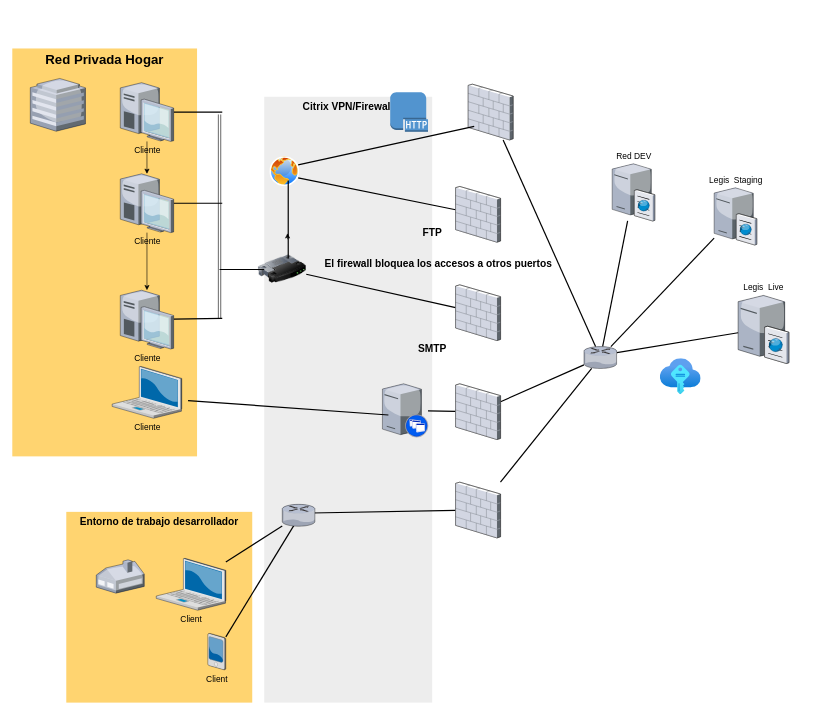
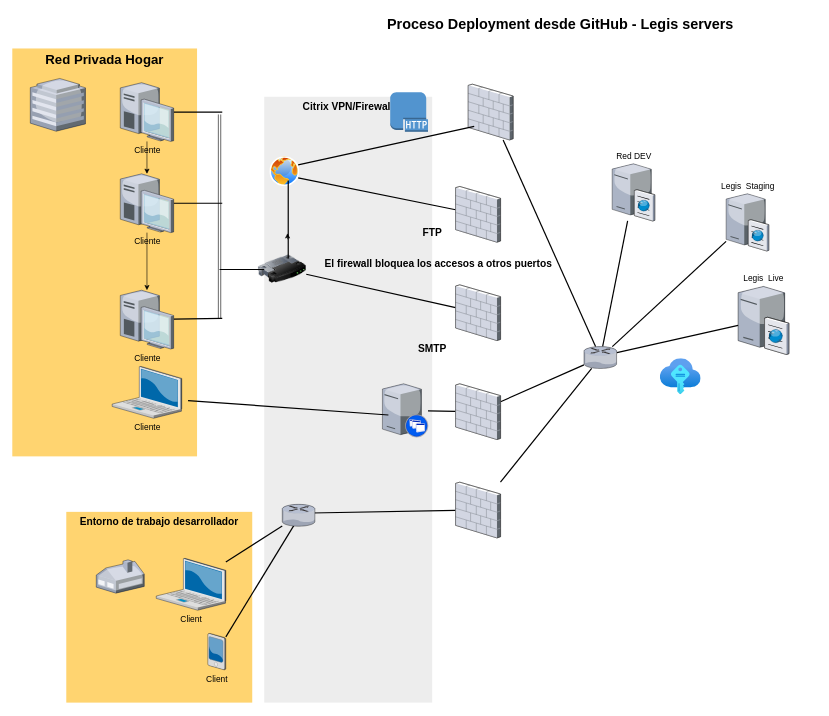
  <mxCell id="0" style=";html=1;" />
  <mxCell id="1" style=";html=1;" parent="0" />
  <mxCell id="2" value="&lt;b&gt;&lt;font style=&quot;font-size: 17px;&quot;&gt;Citrix VPN/Firewall&lt;/font&gt;&lt;/b&gt;" style="whiteSpace=wrap;html=1;fillColor=#EDEDED;fontSize=14;strokeColor=none;verticalAlign=top;" parent="1" vertex="1"><mxGeometry x="440" y="160.5" width="280" height="1010" as="geometry" /></mxCell>
  <mxCell id="3" value="&lt;b&gt;&lt;font style=&quot;font-size: 17px;&quot;&gt;Entorno de trabajo desarrollador&lt;/font&gt;&lt;/b&gt;" style="whiteSpace=wrap;html=1;fillColor=#ffd470;fontSize=14;strokeColor=none;verticalAlign=top;" parent="1" vertex="1"><mxGeometry x="110" y="852.5" width="310" height="318" as="geometry" /></mxCell>
  <mxCell id="4" value="&lt;span style=&quot;font-size: 22px;&quot;&gt;&lt;b&gt;Red Privada Hogar&lt;/b&gt;&lt;/span&gt;" style="whiteSpace=wrap;html=1;fillColor=#FFD470;gradientColor=none;fontSize=14;strokeColor=none;verticalAlign=top;" parent="1" vertex="1"><mxGeometry x="20" y="80" width="308" height="680" as="geometry" /></mxCell>
  <mxCell id="5" style="edgeStyle=none;rounded=0;html=1;startSize=10;endSize=10;jettySize=auto;orthogonalLoop=1;fontSize=14;endArrow=none;endFill=0;strokeWidth=2;" parent="1" source="6" target="39" edge="1"><mxGeometry relative="1" as="geometry" /></mxCell>
  <mxCell id="6" value="Client" style="verticalLabelPosition=bottom;aspect=fixed;html=1;verticalAlign=top;strokeColor=none;shape=mxgraph.citrix.laptop_2;fillColor=#66B2FF;gradientColor=#0066CC;fontSize=14;" parent="1" vertex="1"><mxGeometry x="260" y="930" width="116" height="86.5" as="geometry" /></mxCell>
  <mxCell id="7" value="Cliente" style="verticalLabelPosition=bottom;aspect=fixed;html=1;verticalAlign=top;strokeColor=none;shape=mxgraph.citrix.laptop_2;fillColor=#66B2FF;gradientColor=#0066CC;fontSize=14;" parent="1" vertex="1"><mxGeometry x="186.5" y="610" width="116" height="86.5" as="geometry" /></mxCell>
  <mxCell id="8" style="edgeStyle=none;rounded=0;html=1;startSize=10;endSize=10;jettySize=auto;orthogonalLoop=1;fontSize=14;endArrow=none;endFill=0;strokeWidth=2;" parent="1" source="9" edge="1"><mxGeometry relative="1" as="geometry"><mxPoint x="370" y="530" as="targetPoint" /></mxGeometry></mxCell>
  <mxCell id="9" value="Cliente" style="verticalLabelPosition=bottom;aspect=fixed;html=1;verticalAlign=top;strokeColor=none;shape=mxgraph.citrix.desktop;fillColor=#66B2FF;gradientColor=#0066CC;fontSize=14;" parent="1" vertex="1"><mxGeometry x="200" y="483" width="89" height="98" as="geometry" /></mxCell>
  <mxCell id="10" style="edgeStyle=none;rounded=0;html=1;startSize=10;endSize=10;jettySize=auto;orthogonalLoop=1;fontSize=14;endArrow=none;endFill=0;strokeWidth=2;" parent="1" source="12" edge="1"><mxGeometry relative="1" as="geometry"><mxPoint x="370" y="338" as="targetPoint" /></mxGeometry></mxCell>
  <mxCell id="11" value="" style="edgeStyle=orthogonalEdgeStyle;rounded=0;orthogonalLoop=1;jettySize=auto;html=1;fontSize=22;" edge="1" parent="1" source="12" target="9"><mxGeometry relative="1" as="geometry" /></mxCell>
  <mxCell id="12" value="Cliente" style="verticalLabelPosition=bottom;aspect=fixed;html=1;verticalAlign=top;strokeColor=none;shape=mxgraph.citrix.desktop;fillColor=#66B2FF;gradientColor=#0066CC;fontSize=14;" parent="1" vertex="1"><mxGeometry x="200" y="289" width="89" height="98" as="geometry" /></mxCell>
  <mxCell id="13" style="edgeStyle=none;rounded=0;html=1;startSize=10;endSize=10;jettySize=auto;orthogonalLoop=1;fontSize=14;endArrow=none;endFill=0;strokeWidth=2;" parent="1" source="15" edge="1"><mxGeometry relative="1" as="geometry"><mxPoint x="370" y="186" as="targetPoint" /></mxGeometry></mxCell>
  <mxCell id="14" value="" style="edgeStyle=orthogonalEdgeStyle;rounded=0;orthogonalLoop=1;jettySize=auto;html=1;fontSize=22;" edge="1" parent="1" source="15" target="12"><mxGeometry relative="1" as="geometry" /></mxCell>
  <mxCell id="15" value="Cliente" style="verticalLabelPosition=bottom;aspect=fixed;html=1;verticalAlign=top;strokeColor=none;shape=mxgraph.citrix.desktop;fillColor=#66B2FF;gradientColor=#0066CC;fontSize=14;" parent="1" vertex="1"><mxGeometry x="200" y="137" width="89" height="98" as="geometry" /></mxCell>
  <mxCell id="16" style="edgeStyle=none;rounded=0;html=1;startSize=10;endSize=10;jettySize=auto;orthogonalLoop=1;fontSize=14;endArrow=none;endFill=0;strokeWidth=2;entryX=0.447;entryY=0.729;entryDx=0;entryDy=0;entryPerimeter=0;" parent="1" source="17" target="39" edge="1"><mxGeometry relative="1" as="geometry" /></mxCell>
  <mxCell id="17" value="Client" style="verticalLabelPosition=bottom;aspect=fixed;html=1;verticalAlign=top;strokeColor=none;shape=mxgraph.citrix.pda;fillColor=#66B2FF;gradientColor=#0066CC;fontSize=14;" parent="1" vertex="1"><mxGeometry x="346" y="1055" width="30" height="61" as="geometry" /></mxCell>
  <mxCell id="18" style="edgeStyle=none;rounded=0;html=1;startSize=10;endSize=10;jettySize=auto;orthogonalLoop=1;fontSize=14;endArrow=none;endFill=0;strokeWidth=2;exitX=0.888;exitY=0.395;exitDx=0;exitDy=0;exitPerimeter=0;" parent="1" source="39" target="34" edge="1"><mxGeometry relative="1" as="geometry"><mxPoint x="737" y="836" as="targetPoint" /><mxPoint x="713" y="848.126" as="sourcePoint" /></mxGeometry></mxCell>
  <mxCell id="19" style="edgeStyle=none;rounded=0;html=1;startSize=10;endSize=10;jettySize=auto;orthogonalLoop=1;fontSize=14;endArrow=none;endFill=0;strokeWidth=2;" parent="1" source="20" target="32" edge="1"><mxGeometry relative="1" as="geometry" /></mxCell>
  <mxCell id="20" value="" style="verticalLabelPosition=bottom;aspect=fixed;html=1;verticalAlign=top;strokeColor=none;shape=mxgraph.citrix.xenapp_server;fillColor=#66B2FF;gradientColor=#0066CC;fontSize=14;" parent="1" vertex="1"><mxGeometry x="637" y="639" width="76" height="89" as="geometry" /></mxCell>
  <mxCell id="21" style="edgeStyle=none;rounded=0;html=1;startSize=10;endSize=10;jettySize=auto;orthogonalLoop=1;fontSize=14;endArrow=none;endFill=0;strokeWidth=2;" parent="1" source="43" target="30" edge="1"><mxGeometry relative="1" as="geometry"><mxPoint x="713" y="519.126" as="sourcePoint" /></mxGeometry></mxCell>
  <mxCell id="22" style="edgeStyle=none;rounded=0;html=1;startSize=10;endSize=10;jettySize=auto;orthogonalLoop=1;fontSize=14;endArrow=none;endFill=0;strokeWidth=2;exitX=1;exitY=0.75;exitDx=0;exitDy=0;" parent="1" source="42" target="29" edge="1"><mxGeometry relative="1" as="geometry"><mxPoint x="713" y="355.126" as="sourcePoint" /></mxGeometry></mxCell>
  <mxCell id="23" style="edgeStyle=none;rounded=0;html=1;startSize=10;endSize=10;jettySize=auto;orthogonalLoop=1;fontSize=14;endArrow=none;endFill=0;strokeWidth=2;" parent="1" source="25" target="26" edge="1"><mxGeometry relative="1" as="geometry" /></mxCell>
  <mxCell id="24" style="edgeStyle=none;rounded=0;html=1;startSize=10;endSize=10;jettySize=auto;orthogonalLoop=1;fontSize=14;endArrow=none;endFill=0;strokeWidth=2;" parent="1" source="25" target="38" edge="1"><mxGeometry relative="1" as="geometry"><mxPoint x="1175" y="534.709" as="targetPoint" /></mxGeometry></mxCell>
  <mxCell id="25" value="" style="verticalLabelPosition=bottom;aspect=fixed;html=1;verticalAlign=top;strokeColor=none;shape=mxgraph.citrix.router;fillColor=#66B2FF;gradientColor=#0066CC;fontSize=14;" parent="1" vertex="1"><mxGeometry x="973" y="577" width="55" height="36.5" as="geometry" /></mxCell>
  <mxCell id="26" value="Red DEV" style="verticalLabelPosition=top;aspect=fixed;html=1;verticalAlign=bottom;strokeColor=none;shape=mxgraph.citrix.cache_server;fillColor=#66B2FF;gradientColor=#0066CC;fontSize=14;labelPosition=center;align=center;" parent="1" vertex="1"><mxGeometry x="1020" y="270" width="71" height="97.5" as="geometry" /></mxCell>
  <mxCell id="27" style="edgeStyle=none;rounded=0;html=1;startSize=10;endSize=10;jettySize=auto;orthogonalLoop=1;fontSize=14;endArrow=none;endFill=0;strokeWidth=2;" parent="1" source="28" target="25" edge="1"><mxGeometry relative="1" as="geometry" /></mxCell>
  <mxCell id="28" value="" style="verticalLabelPosition=bottom;aspect=fixed;html=1;verticalAlign=top;strokeColor=none;shape=mxgraph.citrix.firewall;fillColor=#66B2FF;gradientColor=#0066CC;fontSize=14;" parent="1" vertex="1"><mxGeometry x="780" y="139.5" width="75" height="93" as="geometry" /></mxCell>
  <mxCell id="29" value="" style="verticalLabelPosition=bottom;aspect=fixed;html=1;verticalAlign=top;strokeColor=none;shape=mxgraph.citrix.firewall;fillColor=#66B2FF;gradientColor=#0066CC;fontSize=14;" parent="1" vertex="1"><mxGeometry x="759" y="310" width="75" height="93" as="geometry" /></mxCell>
  <mxCell id="30" value="" style="verticalLabelPosition=bottom;aspect=fixed;html=1;verticalAlign=top;strokeColor=none;shape=mxgraph.citrix.firewall;fillColor=#66B2FF;gradientColor=#0066CC;fontSize=14;" parent="1" vertex="1"><mxGeometry x="759" y="474" width="75" height="93" as="geometry" /></mxCell>
  <mxCell id="31" style="edgeStyle=none;rounded=0;html=1;startSize=10;endSize=10;jettySize=auto;orthogonalLoop=1;fontSize=14;endArrow=none;endFill=0;strokeWidth=2;" parent="1" source="32" target="25" edge="1"><mxGeometry relative="1" as="geometry" /></mxCell>
  <mxCell id="32" value="" style="verticalLabelPosition=bottom;aspect=fixed;html=1;verticalAlign=top;strokeColor=none;shape=mxgraph.citrix.firewall;fillColor=#66B2FF;gradientColor=#0066CC;fontSize=14;" parent="1" vertex="1"><mxGeometry x="759" y="639" width="75" height="93" as="geometry" /></mxCell>
  <mxCell id="33" style="edgeStyle=none;rounded=0;html=1;startSize=10;endSize=10;jettySize=auto;orthogonalLoop=1;fontSize=14;endArrow=none;endFill=0;strokeWidth=2;" parent="1" source="34" target="25" edge="1"><mxGeometry relative="1" as="geometry" /></mxCell>
  <mxCell id="34" value="" style="verticalLabelPosition=bottom;aspect=fixed;html=1;verticalAlign=top;strokeColor=none;shape=mxgraph.citrix.firewall;fillColor=#66B2FF;gradientColor=#0066CC;fontSize=14;" parent="1" vertex="1"><mxGeometry x="759" y="803" width="75" height="93" as="geometry" /></mxCell>
  <mxCell id="35" value="" style="verticalLabelPosition=bottom;aspect=fixed;html=1;verticalAlign=top;strokeColor=none;shape=mxgraph.citrix.home_office;fillColor=#66B2FF;gradientColor=#0066CC;fontSize=14;" parent="1" vertex="1"><mxGeometry x="160" y="932.5" width="80" height="55.5" as="geometry" /></mxCell>
  <mxCell id="36" value="" style="verticalLabelPosition=bottom;aspect=fixed;html=1;verticalAlign=top;strokeColor=none;shape=mxgraph.citrix.hq_enterprise;fillColor=#66B2FF;gradientColor=#0066CC;fontSize=14;" parent="1" vertex="1"><mxGeometry x="50" y="130" width="92" height="88" as="geometry" /></mxCell>
- <mxCell id="38" value="Legis&amp;nbsp; Staging" style="verticalLabelPosition=top;aspect=fixed;html=1;verticalAlign=bottom;strokeColor=none;shape=mxgraph.citrix.cache_server;fillColor=#66B2FF;gradientColor=#0066CC;fontSize=14;labelPosition=center;align=center;" vertex="1" parent="1"><mxGeometry x="1190" y="310" width="71" height="97.5" as="geometry" /></mxCell>
+ <mxCell id="37" value="&lt;span style=&quot;white-space: pre;&quot;&gt; &lt;/span&gt;Proceso Deployment desde GitHub - Legis servers" style="text;strokeColor=none;fillColor=none;html=1;fontSize=24;fontStyle=1;verticalAlign=middle;align=center;" parent="1" vertex="1"><mxGeometry x="499" y="20" width="861" height="40" as="geometry" /></mxCell>
+ <mxCell id="38" value="Legis&amp;nbsp; Staging" style="verticalLabelPosition=top;aspect=fixed;html=1;verticalAlign=bottom;strokeColor=none;shape=mxgraph.citrix.cache_server;fillColor=#66B2FF;gradientColor=#0066CC;fontSize=14;labelPosition=center;align=center;" vertex="1" parent="1"><mxGeometry x="1210" y="320" width="71" height="97.5" as="geometry" /></mxCell>
  <mxCell id="39" value="" style="verticalLabelPosition=bottom;aspect=fixed;html=1;verticalAlign=top;strokeColor=none;shape=mxgraph.citrix.router;fillColor=#66B2FF;gradientColor=#0066CC;fontSize=14;" vertex="1" parent="1"><mxGeometry x="470" y="840" width="55" height="36.5" as="geometry" /></mxCell>
- <mxCell id="40" value="Legis&amp;nbsp; Live" style="verticalLabelPosition=top;aspect=fixed;html=1;verticalAlign=bottom;strokeColor=none;shape=mxgraph.citrix.cache_server;fillColor=#66B2FF;gradientColor=#0066CC;fontSize=14;labelPosition=center;align=center;" vertex="1" parent="1"><mxGeometry x="1230" y="489" width="84.48" height="116" as="geometry" /></mxCell>
+ <mxCell id="40" value="Legis&amp;nbsp; Live" style="verticalLabelPosition=top;aspect=fixed;html=1;verticalAlign=bottom;strokeColor=none;shape=mxgraph.citrix.cache_server;fillColor=#66B2FF;gradientColor=#0066CC;fontSize=14;labelPosition=center;align=center;" vertex="1" parent="1"><mxGeometry x="1230" y="474" width="84.48" height="116" as="geometry" /></mxCell>
  <mxCell id="41" style="edgeStyle=none;rounded=0;html=1;startSize=10;endSize=10;jettySize=auto;orthogonalLoop=1;fontSize=14;endArrow=none;endFill=0;strokeWidth=2;" edge="1" parent="1" target="40"><mxGeometry relative="1" as="geometry"><mxPoint x="1028" y="587" as="sourcePoint" /><mxPoint x="1200" y="406" as="targetPoint" /></mxGeometry></mxCell>
  <mxCell id="42" value="" style="aspect=fixed;perimeter=ellipsePerimeter;html=1;align=center;shadow=0;dashed=0;spacingTop=3;image;image=img/lib/active_directory/internet_globe.svg;fontSize=22;" vertex="1" parent="1"><mxGeometry x="449" y="260" width="50" height="50" as="geometry" /></mxCell>
  <mxCell id="43" value="" style="image;html=1;image=img/lib/clip_art/networking/Router_128x128.png;fontSize=22;" vertex="1" parent="1"><mxGeometry x="430" y="407.5" width="80" height="80" as="geometry" /></mxCell>
  <mxCell id="44" value="" style="shape=link;html=1;rounded=0;fontSize=22;" edge="1" parent="1"><mxGeometry width="100" relative="1" as="geometry"><mxPoint x="365.5" y="530" as="sourcePoint" /><mxPoint x="365.5" y="190" as="targetPoint" /></mxGeometry></mxCell>
  <mxCell id="45" value="" style="line;strokeWidth=2;html=1;fontSize=22;" vertex="1" parent="1"><mxGeometry x="365.5" y="283.5" width="74.5" height="330" as="geometry" /></mxCell>
  <mxCell id="46" value="" style="line;strokeWidth=2;direction=south;html=1;fontSize=22;" vertex="1" parent="1"><mxGeometry x="470" y="300" width="20" height="130" as="geometry" /></mxCell>
  <mxCell id="47" style="edgeStyle=orthogonalEdgeStyle;rounded=0;orthogonalLoop=1;jettySize=auto;html=1;exitX=0.75;exitY=0.5;exitDx=0;exitDy=0;exitPerimeter=0;entryX=0.677;entryY=0.557;entryDx=0;entryDy=0;entryPerimeter=0;fontSize=22;" edge="1" parent="1" source="46" target="46"><mxGeometry relative="1" as="geometry" /></mxCell>
  <mxCell id="48" value="" style="outlineConnect=0;dashed=0;verticalLabelPosition=bottom;verticalAlign=top;align=center;html=1;shape=mxgraph.aws3.http_protocol;fillColor=#5294CF;gradientColor=none;fontSize=17;" vertex="1" parent="1"><mxGeometry x="650" y="153" width="63" height="66" as="geometry" /></mxCell>
  <mxCell id="49" style="edgeStyle=none;rounded=0;html=1;startSize=10;endSize=10;jettySize=auto;orthogonalLoop=1;fontSize=14;endArrow=none;endFill=0;strokeWidth=2;" edge="1" parent="1"><mxGeometry relative="1" as="geometry"><mxPoint x="313" y="667" as="sourcePoint" /><mxPoint x="647" y="691" as="targetPoint" /></mxGeometry></mxCell>
  <mxCell id="50" style="edgeStyle=none;rounded=0;html=1;startSize=10;endSize=10;jettySize=auto;orthogonalLoop=1;fontSize=14;endArrow=none;endFill=0;strokeWidth=2;exitX=1;exitY=0.25;exitDx=0;exitDy=0;" edge="1" parent="1" source="42"><mxGeometry relative="1" as="geometry"><mxPoint x="502" y="277" as="sourcePoint" /><mxPoint x="790" y="210" as="targetPoint" /></mxGeometry></mxCell>
  <mxCell id="51" value="" style="aspect=fixed;html=1;points=[];align=center;image;fontSize=12;image=img/lib/azure2/other/SSH_Keys.svg;" vertex="1" parent="1"><mxGeometry x="1100" y="597" width="68" height="60" as="geometry" /></mxCell>
  <mxCell id="52" value="" style="shape=image;html=1;verticalAlign=top;verticalLabelPosition=bottom;labelBackgroundColor=#ffffff;imageAspect=0;aspect=fixed;image=https://cdn3.iconfinder.com/data/icons/lynx/16x16/places/gnome-fs-ssh.png;fontSize=17;" vertex="1" parent="1"><mxGeometry x="650" y="790" width="50" height="50" as="geometry" /></mxCell>
  <mxCell id="53" value="FTP" style="text;strokeColor=none;fillColor=none;html=1;fontSize=17;fontStyle=1;verticalAlign=middle;align=center;" vertex="1" parent="1"><mxGeometry x="670" y="367.5" width="100" height="40" as="geometry" /></mxCell>
  <mxCell id="54" value="SMTP" style="text;strokeColor=none;fillColor=none;html=1;fontSize=17;fontStyle=1;verticalAlign=middle;align=center;" vertex="1" parent="1"><mxGeometry x="670" y="567" width="100" height="30" as="geometry" /></mxCell>
  <mxCell id="55" value="El firewall bloquea los accesos a otros puertos" style="text;strokeColor=none;fillColor=none;html=1;fontSize=17;fontStyle=1;verticalAlign=middle;align=center;" vertex="1" parent="1"><mxGeometry x="680" y="420" width="100" height="40" as="geometry" /></mxCell>
